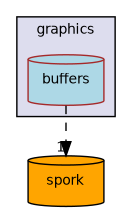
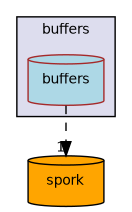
  digraph {
    compound=true
    node [fontname=Helvetica fontsize=10 shape=cylinder style=filled]
    n1 [fillcolor=lightblue label=buffers pencolor=black color=brown]
    n2 [label=spork fillcolor=orange color=black]
    subgraph cluster_1 {
      bgcolor="#ddddee"
      fontname=Helvetica
      fontsize=10
-     label=graphics
+     label=buffers
      pencolor=black
      n1
    }
    n1 -> n2 [headlabel=1 labeldistance=1.5 labelfontname=Helvetica labelfontsize=10 style=dashed]
  }
